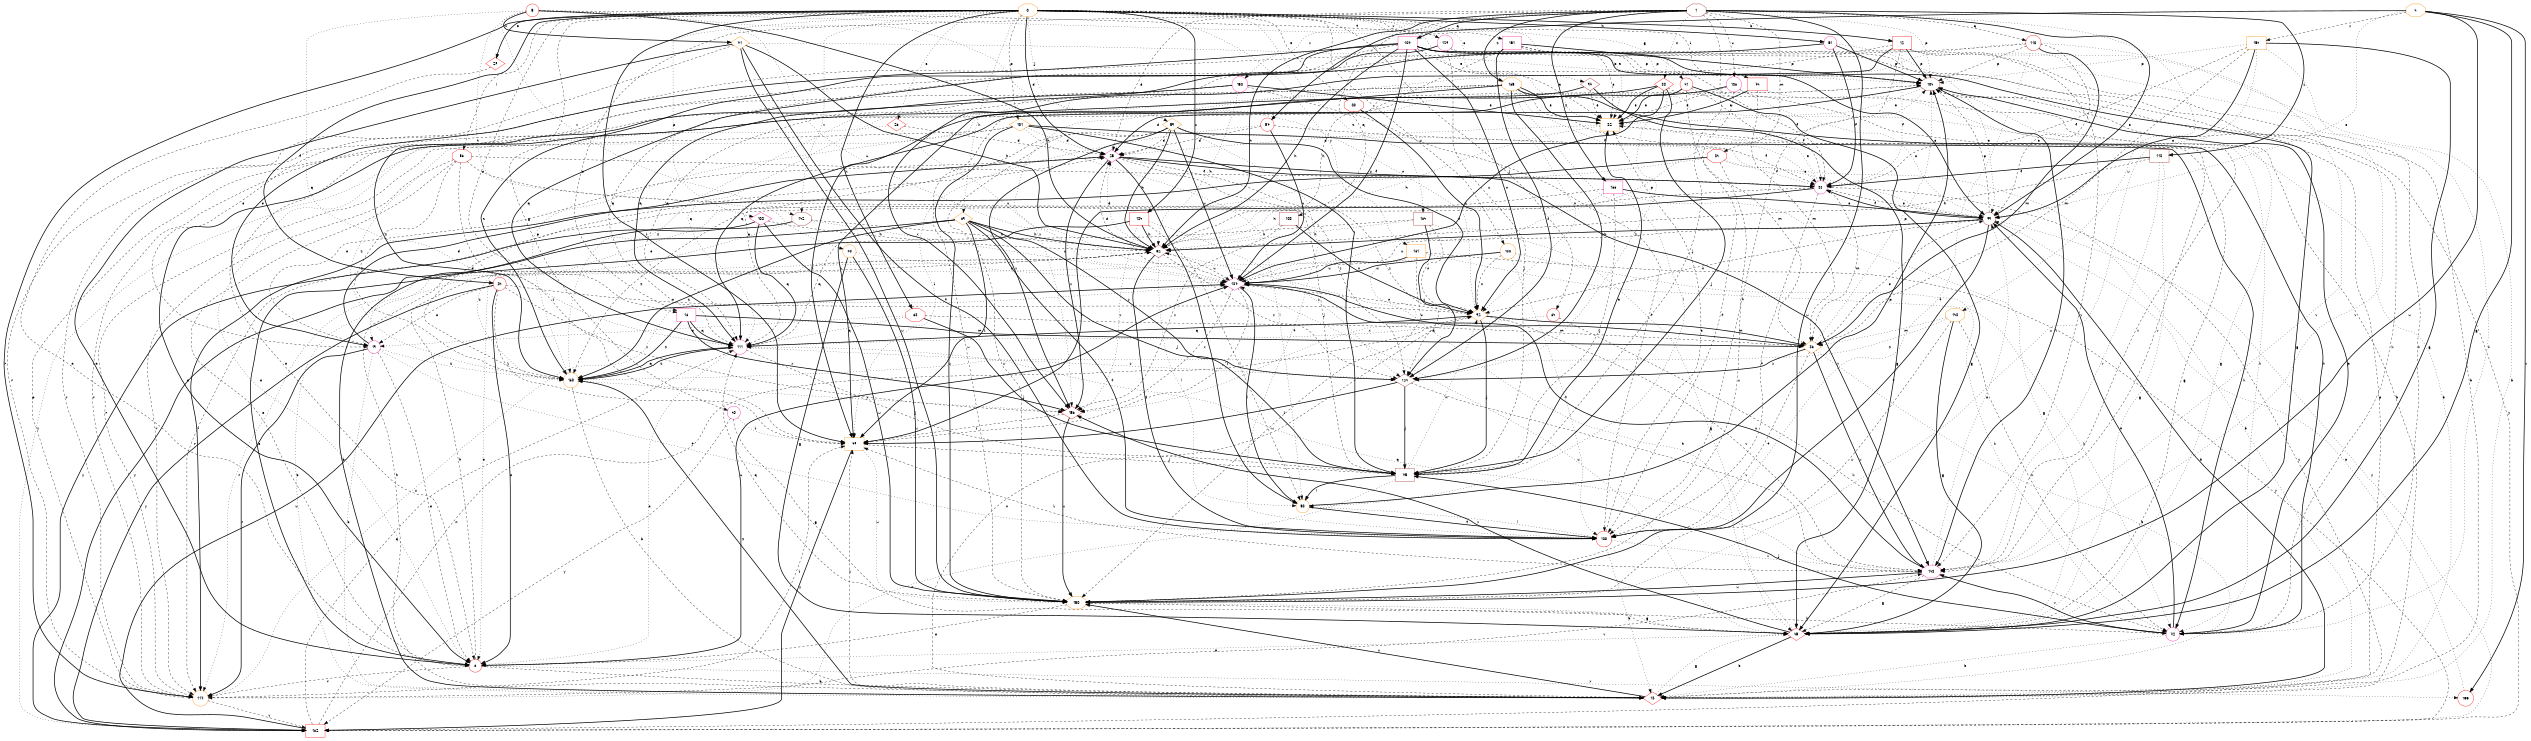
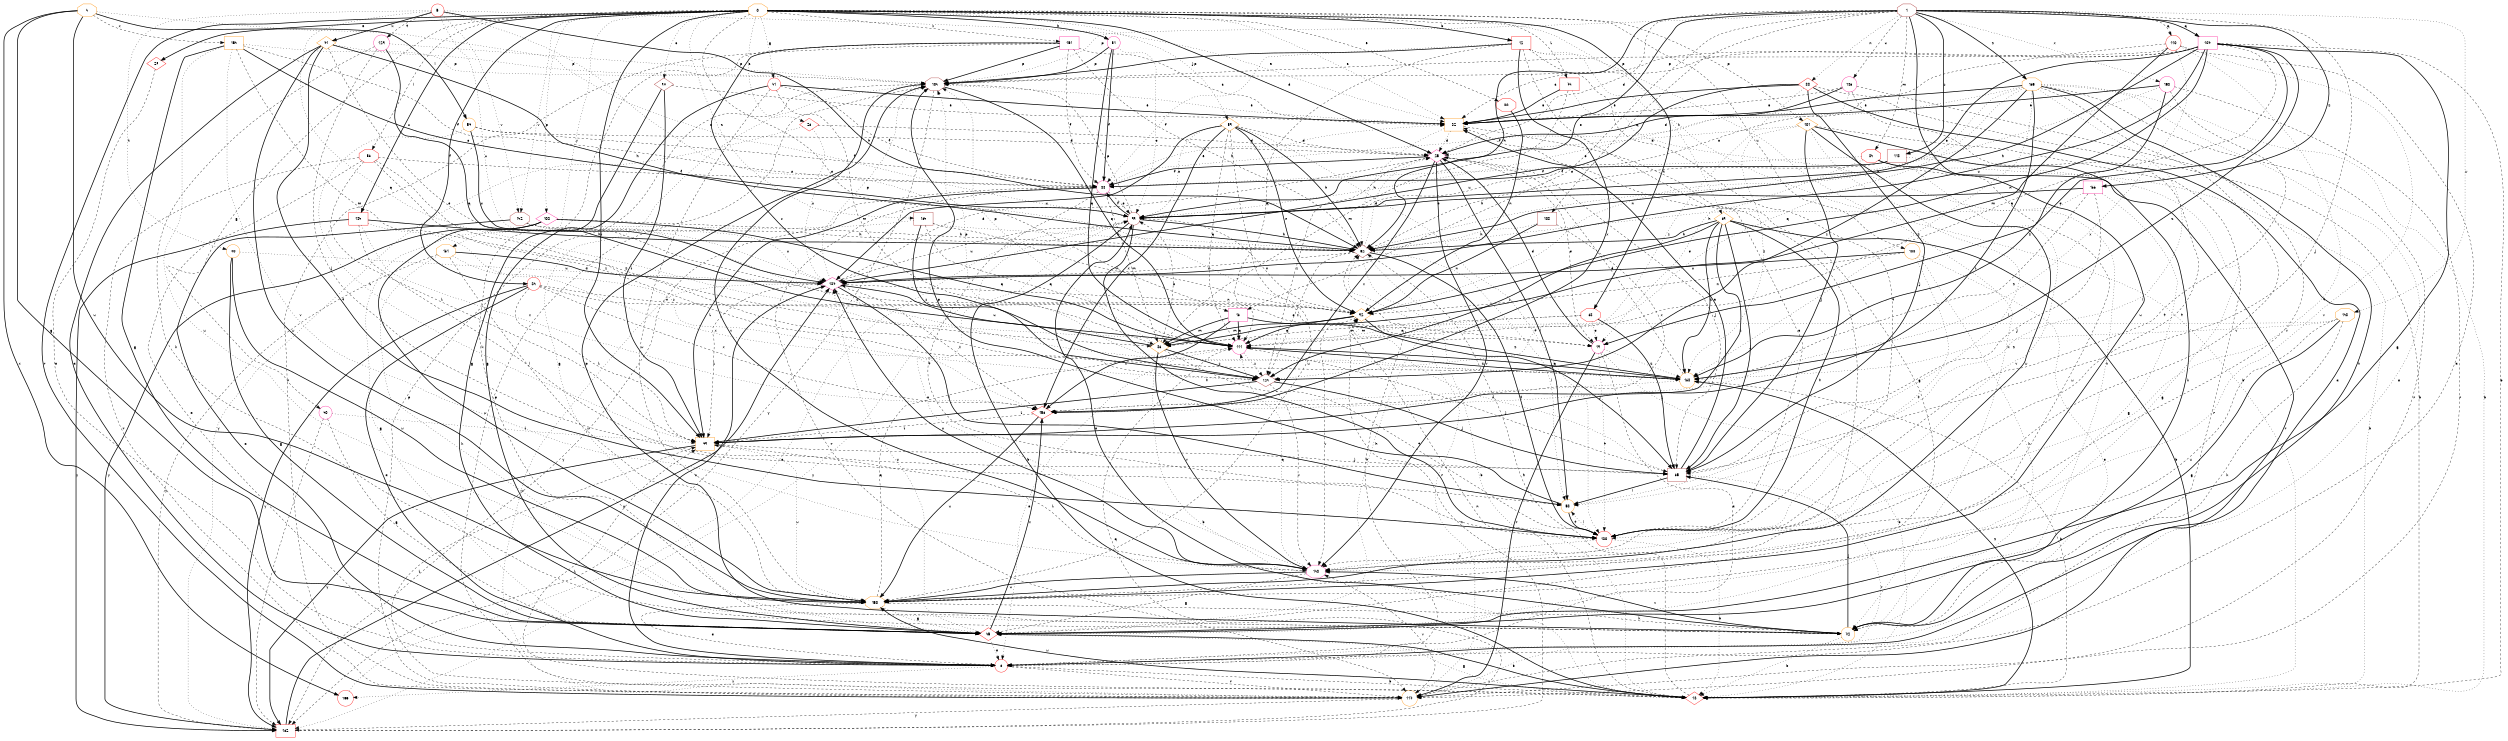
  strict digraph {
    fontname="Patrick Hand"
    node [color=red fontname="Patrick Hand" shape=circle]
    edge [fontname="Patrick Hand" style=bold]
    0 [color=darkorange shape=octagon]
    12 [shape=box]
    16 [color=deeppink shape=box]
    25 [color=deeppink shape=diamond]
    26 [shape=diamond]
    29 [shape=diamond]
    30 [shape=octagon]
    32 [color=darkorange shape=box]
    34
    40 [color=deeppink]
    41
    51 [color=deeppink]
    56 [shape=octagon]
    59 [color=darkorange shape=diamond]
-   64
    68 [shape=octagon]
    69 [color=darkorange shape=diamond]
    74 [shape=box]
    79 [color=darkorange shape=box]
    97 [color=brown shape=diamond]
    101 [color=darkorange shape=diamond]
    103 [color=deeppink shape=diamond]
    117 [color=darkorange]
    133 [color=darkorange]
    134 [shape=box]
    142 [color=brown shape=octagon]
    151 [color=deeppink shape=box]
-   161 [color=darkorange shape=box]
+   161 [color=darkorange shape=octagon]
    164 [color=brown shape=box]
    104 [color=brown shape=octagon]
    111 [color=deeppink]
    13 [shape=diamond]
    38 [color=deeppink]
-   72 [color=deeppink]
+   72 [color=darkorange]
    130
    143 [color=deeppink shape=octagon]
    156 [shape=diamond]
    168 [color=darkorange]
    86 [color=darkorange shape=diamond]
-   65 [color=brown shape=box label=75]
+   65 [color=brown shape=box]
    19 [color=deeppink]
    58 [color=darkorange]
    124 [color=brown shape=diamond]
    137 [color=deeppink shape=diamond]
    162 [shape=box]
    6
    92 [color=darkorange shape=diamond]
    52 [color=brown shape=diamond]
    45 [shape=diamond]
    150 [color=darkorange shape=octagon]
    99 [color=brown]
    1 [color=brown shape=octagon]
    84 [shape=octagon]
    88 [shape=diamond]
    107 [color=deeppink shape=box]
    108 [color=brown shape=box]
    110
    118 [color=brown shape=box]
    136 [color=deeppink]
    148 [color=darkorange shape=octagon]
    153 [color=deeppink]
    165 [color=darkorange shape=octagon]
    166 [color=deeppink shape=box]
    4 [color=darkorange shape=octagon]
-   57
+   57 [color=darkorange]
    154 [color=darkorange shape=box]
    155
    5
    70 [color=darkorange]
    71 [color=darkorange shape=diamond]
    129 [color=deeppink]
    0 -> 12 [label=b]
    0 -> 16 [label=c style=dashed]
    0 -> 25 [label=d]
    0 -> 26 [label=e style=dotted]
    0 -> 29 [label=e]
    0 -> 30 [label=e style=dashed]
    0 -> 32 [label=e style=dotted]
    0 -> 34 [label=f]
    0 -> 40 [label=g style=dashed]
    0 -> 41 [label=g style=dotted]
    0 -> 51 [label=h]
    0 -> 56 [label=i style=dashed]
    0 -> 59 [label=j style=dotted]
-   0 -> 64 [label=j style=dashed]
    0 -> 68 [label=k]
    0 -> 69 [label=k style=dotted]
    0 -> 74 [label=l style=dashed]
    0 -> 79 [label=l]
    0 -> 97 [label=o style=dotted]
    0 -> 101 [label=p style=dashed]
    0 -> 103 [label=p style=dotted]
    0 -> 117 [label=r]
    0 -> 133 [label=u style=dashed]
    0 -> 134 [label=u]
    0 -> 142 [label=v style=dotted]
    0 -> 151 [label=x style=dashed]
    0 -> 161 [label=y style=dotted]
    0 -> 164 [label=z style=dotted]
    12 -> 104 [label=p]
    12 -> 111 [label=q style=dashed]
    12 -> 13 [label=b style=dotted]
    12 -> 38 [label=f style=dotted]
    12 -> 72 [label=k style=dotted]
    12 -> 130 [label=t style=dashed]
    12 -> 143 [label=v style=dashed]
    12 -> 156 [label=x]
    16 -> 111 [label=q]
    16 -> 156 [label=x]
    16 -> 168 [label=z]
    16 -> 86 [label=m]
    25 -> 38 [label=f]
    25 -> 143 [label=v]
    25 -> 156 [label=x]
    25 -> 65 [label=j style=dashed]
    25 -> 19 [label=c style=dashed]
    25 -> 58 [label=i]
    25 -> 124 [label=s style=dashed]
    26 -> 25 [label=d style=dashed]
    26 -> 137 [label=u style=dotted]
    26 -> 162 [label=y style=dotted]
    29 -> 6 [label=a style=dashed]
    30 -> 92 [label=n]
    32 -> 25 [label=d style=dotted]
    32 -> 52 [label=h style=dotted]
    32 -> 45 [label=g style=dashed]
    34 -> 79 [label=l style=dashed]
    34 -> 156 [label=x style=dashed]
    34 -> 19 [label=c style=dashed]
    34 -> 162 [label=y]
    34 -> 6 [label=a]
    34 -> 92 [label=n style=dashed]
    40 -> 79 [label=l style=dotted]
    40 -> 162 [label=y style=dashed]
    40 -> 45 [label=g style=dashed]
    41 -> 32 [label=e]
    41 -> 38 [label=f style=dashed]
    41 -> 86 [label=m style=dashed]
    41 -> 45 [label=g]
    41 -> 150 [label=w style=dashed]
    51 -> 104 [label=p]
    51 -> 111 [label=q]
    51 -> 38 [label=f]
    51 -> 99 [label=o style=dotted]
    56 -> 79 [label=l style=dashed]
    56 -> 117 [label=r style=dashed]
    56 -> 38 [label=f style=dashed]
    56 -> 168 [label=z style=dashed]
    56 -> 124 [label=s style=dashed]
    56 -> 6 [label=a style=dashed]
    59 -> 25 [label=d style=dashed]
    59 -> 111 [label=q style=dashed]
    59 -> 130 [label=t style=dotted]
    59 -> 156 [label=x]
    59 -> 137 [label=u]
    59 -> 92 [label=n]
    59 -> 52 [label=h]
    59 -> 150 [label=w style=dashed]
    59 -> 99 [label=o style=dotted]
-   64 -> 111 [label=q style=dotted]
-   64 -> 72 [label=k style=dashed]
    68 -> 111 [label=q style=dotted]
    68 -> 86 [label=m style=dashed]
    68 -> 65 [label=j]
    68 -> 19 [label=c style=dotted]
    69 -> 79 [label=l]
    69 -> 13 [label=b]
    69 -> 130 [label=t]
    69 -> 168 [label=z]
    69 -> 65 [label=j]
    69 -> 124 [label=s]
    69 -> 52 [label=h]
    74 -> 32 [label=e]
    74 -> 72 [label=k style=dotted]
    74 -> 86 [label=m style=dashed]
    79 -> 65 [label=j style=dashed]
    79 -> 162 [label=y]
    79 -> 150 [label=w style=dotted]
    97 -> 32 [label=e style=dashed]
    97 -> 79 [label=l]
    97 -> 45 [label=g]
    101 -> 25 [label=d style=dotted]
    101 -> 117 [label=r style=dashed]
    101 -> 72 [label=k]
    101 -> 168 [label=z style=dotted]
    101 -> 65 [label=j]
    101 -> 58 [label=i style=dotted]
    101 -> 150 [label=w]
    103 -> 111 [label=q]
    103 -> 162 [label=y]
    103 -> 52 [label=h style=dashed]
    103 -> 150 [label=w]
    117 -> 79 [label=l style=dashed]
    117 -> 104 [label=p style=dashed]
    117 -> 143 [label=v style=dashed]
    117 -> 137 [label=u style=dotted]
    117 -> 162 [label=y style=dashed]
    133 -> 72 [label=k style=dotted]
    133 -> 130 [label=t style=dotted]
    133 -> 137 [label=u]
    133 -> 6 [label=a style=dotted]
    133 -> 92 [label=n style=dashed]
    134 -> 156 [label=x style=dotted]
    134 -> 58 [label=i style=dashed]
    134 -> 124 [label=s style=dotted]
    134 -> 162 [label=y]
    134 -> 52 [label=h]
    142 -> 168 [label=z style=dotted]
    142 -> 137 [label=u style=dotted]
    142 -> 6 [label=a]
    142 -> 52 [label=h style=dashed]
    151 -> 32 [label=e style=dashed]
    151 -> 117 [label=r style=dashed]
    151 -> 104 [label=p]
    151 -> 38 [label=f style=dashed]
    151 -> 72 [label=k style=dashed]
    151 -> 124 [label=s]
    151 -> 52 [label=h style=dashed]
    161 -> 72 [label=k style=dotted]
    161 -> 156 [label=x style=dotted]
    161 -> 137 [label=u]
    161 -> 162 [label=y style=dashed]
    161 -> 150 [label=w style=dashed]
    164 -> 111 [label=q style=dashed]
    164 -> 124 [label=s]
    164 -> 92 [label=n style=dashed]
    164 -> 52 [label=h style=dotted]
    164 -> 45 [label=g style=dotted]
    104 -> 32 [label=e style=dotted]
    104 -> 111 [label=q]
    104 -> 143 [label=v]
    104 -> 162 [label=y style=dashed]
    104 -> 45 [label=g style=dotted]
    111 -> 168 [label=z]
    111 -> 65 [label=j style=dashed]
    111 -> 124 [label=s style=dotted]
    111 -> 6 [label=a style=dotted]
    13 -> 79 [label=l style=dashed]
    13 -> 104 [label=p style=dashed]
    13 -> 168 [label=z]
    13 -> 92 [label=n style=dashed]
    13 -> 52 [label=h style=dashed]
    13 -> 45 [label=g style=dotted]
    13 -> 150 [label=w]
    38 -> 32 [label=e style=dotted]
    38 -> 79 [label=l]
    38 -> 117 [label=r style=dashed]
    38 -> 130 [label=t style=dashed]
    38 -> 86 [label=m style=dashed]
    38 -> 162 [label=y style=dashed]
    38 -> 99 [label=o style=dashed]
    72 -> 104 [label=p]
    72 -> 13 [label=b style=dotted]
    72 -> 143 [label=v]
    72 -> 65 [label=j]
    72 -> 99 [label=o]
    130 -> 32 [label=e style=dashed]
    130 -> 13 [label=b style=dotted]
    130 -> 143 [label=v style=dotted]
    130 -> 58 [label=i style=dotted]
    143 -> 79 [label=l style=dashed]
    143 -> 111 [label=q style=dotted]
    143 -> 137 [label=u]
    143 -> 45 [label=g style=dashed]
    143 -> 150 [label=w]
    143 -> 99 [label=o style=dotted]
    156 -> 79 [label=l style=dashed]
    156 -> 150 [label=w]
    168 -> 25 [label=d style=dashed]
    168 -> 104 [label=p style=dotted]
    168 -> 111 [label=q]
    168 -> 13 [label=b style=dashed]
    168 -> 156 [label=x style=dotted]
    86 -> 104 [label=p style=dotted]
    86 -> 13 [label=b style=dotted]
    86 -> 130 [label=t style=dashed]
    86 -> 143 [label=v]
    86 -> 124 [label=s]
    86 -> 137 [label=u]
    86 -> 99 [label=o style=dashed]
    65 -> 32 [label=e]
    65 -> 117 [label=r style=dotted]
    65 -> 58 [label=i]
    65 -> 92 [label=n style=dotted]
    19 -> 25 [label=d]
    19 -> 117 [label=r]
    19 -> 13 [label=b style=dotted]
    19 -> 130 [label=t style=dotted]
    19 -> 168 [label=z style=dotted]
    19 -> 6 [label=a style=dashed]
    58 -> 104 [label=p]
    58 -> 130 [label=t]
    124 -> 79 [label=l]
    124 -> 143 [label=v style=dashed]
    124 -> 65 [label=j]
    137 -> 25 [label=d style=dashed]
    137 -> 79 [label=l style=dashed]
    137 -> 104 [label=p style=dotted]
    137 -> 156 [label=x style=dashed]
    137 -> 58 [label=i]
    137 -> 92 [label=n style=dashed]
    162 -> 111 [label=q style=dashed]
    162 -> 137 [label=u]
    162 -> 92 [label=n style=dashed]
    6 -> 117 [label=r style=dashed]
    6 -> 13 [label=b style=dashed]
    6 -> 137 [label=u]
    6 -> 52 [label=h style=dashed]
    6 -> 155 [label=x style=dotted]
    92 -> 111 [label=q]
    92 -> 143 [label=v style=dashed]
    92 -> 86 [label=m]
    92 -> 65 [label=j]
    52 -> 25 [label=d style=dotted]
    52 -> 117 [label=r style=dotted]
    52 -> 13 [label=b style=dotted]
    52 -> 130 [label=t]
    52 -> 58 [label=i style=dotted]
    52 -> 124 [label=s style=dashed]
    52 -> 137 [label=u style=dashed]
    45 -> 13 [label=b]
    45 -> 156 [label=x]
    45 -> 137 [label=u style=dotted]
    45 -> 6 [label=a style=dotted]
    45 -> 52 [label=h style=dotted]
    150 -> 111 [label=q style=dashed]
    150 -> 72 [label=k style=dashed]
    150 -> 6 [label=a style=dashed]
    150 -> 45 [label=g style=dotted]
    99 -> 104 [label=p style=dashed]
    99 -> 13 [label=b]
    99 -> 38 [label=f]
    99 -> 130 [label=t]
    99 -> 137 [label=u style=dashed]
    99 -> 162 [label=y style=dotted]
    99 -> 92 [label=n style=dashed]
    99 -> 52 [label=h]
    1 -> 16 [label=c style=dashed]
    1 -> 25 [label=d style=dashed]
    1 -> 104 [label=p style=dotted]
    1 -> 65 [label=j style=dashed]
    1 -> 52 [label=h]
    1 -> 150 [label=w]
    1 -> 99 [label=o]
    1 -> 84 [label=m style=dashed]
    1 -> 88 [label=n style=dotted]
    1 -> 107 [label=q]
    1 -> 108 [label=q style=dashed]
    1 -> 110 [label=q style=dashed]
    1 -> 118 [label=s]
    1 -> 136 [label=u style=dashed]
    1 -> 148 [label=w style=dotted]
    1 -> 153 [label=x style=dotted]
    1 -> 165 [label=z]
    1 -> 166 [label=z]
    84 -> 117 [label=r]
    84 -> 13 [label=b style=dotted]
    84 -> 38 [label=f style=dotted]
    84 -> 19 [label=c style=dotted]
    84 -> 150 [label=w style=dashed]
    88 -> 32 [label=e]
    88 -> 13 [label=b style=dashed]
    88 -> 65 [label=j]
    88 -> 124 [label=s style=dotted]
    88 -> 137 [label=u]
    88 -> 6 [label=a]
    107 -> 32 [label=e style=dashed]
    107 -> 104 [label=p style=dashed]
    107 -> 111 [label=q style=dashed]
    107 -> 13 [label=b style=dashed]
    107 -> 168 [label=z]
    107 -> 19 [label=c]
    107 -> 137 [label=u]
    107 -> 92 [label=n]
    107 -> 52 [label=h]
    107 -> 45 [label=g]
    107 -> 99 [label=o]
    108 -> 156 [label=x style=dashed]
    108 -> 92 [label=n]
    108 -> 52 [label=h style=dotted]
    110 -> 104 [label=p style=dashed]
    110 -> 130 [label=t style=dotted]
    110 -> 143 [label=v style=dotted]
    110 -> 156 [label=x style=dotted]
    110 -> 86 [label=m]
    110 -> 6 [label=a style=dashed]
    110 -> 99 [label=o style=dashed]
    118 -> 38 [label=f]
    118 -> 143 [label=v style=dotted]
    118 -> 52 [label=h style=dashed]
    118 -> 45 [label=g style=dotted]
    136 -> 25 [label=d]
    136 -> 32 [label=e style=dashed]
    136 -> 130 [label=t style=dashed]
    136 -> 143 [label=v style=dashed]
    136 -> 99 [label=o style=dotted]
    148 -> 72 [label=k style=dashed]
    148 -> 168 [label=z style=dotted]
    148 -> 86 [label=m style=dotted]
    148 -> 45 [label=g]
    148 -> 150 [label=w style=dashed]
    153 -> 32 [label=e]
    153 -> 117 [label=r style=dashed]
    153 -> 130 [label=t style=dashed]
    153 -> 168 [label=z]
    153 -> 52 [label=h style=dotted]
    165 -> 32 [label=e]
    165 -> 79 [label=l]
    165 -> 117 [label=r style=dashed]
    165 -> 111 [label=q style=dotted]
    165 -> 13 [label=b style=dotted]
    165 -> 38 [label=f style=dotted]
    165 -> 72 [label=k]
    165 -> 143 [label=v style=dashed]
    165 -> 168 [label=z style=dotted]
    165 -> 58 [label=i style=dotted]
    165 -> 124 [label=s]
    165 -> 6 [label=a style=dotted]
    165 -> 92 [label=n style=dotted]
    166 -> 168 [label=z style=dashed]
    166 -> 65 [label=j style=dashed]
    166 -> 52 [label=h style=dotted]
    166 -> 45 [label=g style=dotted]
    166 -> 99 [label=o]
    4 -> 45 [label=g]
    4 -> 150 [label=w]
    4 -> 99 [label=o style=dotted]
    4 -> 57 [label=i]
    4 -> 154 [label=x style=dashed]
    4 -> 155 [label=x]
    57 -> 25 [label=d style=dashed]
    57 -> 79 [label=l style=dotted]
    57 -> 38 [label=f style=dashed]
    57 -> 137 [label=u]
    154 -> 104 [label=p style=dotted]
    154 -> 38 [label=f style=dashed]
    154 -> 143 [label=v style=dotted]
    154 -> 86 [label=m style=dashed]
    154 -> 45 [label=g]
    154 -> 150 [label=w style=dotted]
    154 -> 99 [label=o]
    155 -> 99 [label=o style=dotted]
    5 -> 32 [label=e style=dotted]
    5 -> 142 [label=v style=dotted]
    5 -> 111 [label=q style=dotted]
    5 -> 137 [label=u style=dotted]
    5 -> 92 [label=n style=dotted]
    5 -> 52 [label=h]
    5 -> 70 [label=k style=dotted]
    5 -> 71 [label=k]
    5 -> 129 [label=t style=dashed]
    70 -> 137 [label=u style=dotted]
    70 -> 45 [label=g]
    70 -> 150 [label=w]
    71 -> 104 [label=p style=dotted]
    71 -> 130 [label=t]
    71 -> 19 [label=c style=dashed]
    71 -> 6 [label=a]
    71 -> 52 [label=h]
    71 -> 150 [label=w]
    129 -> 104 [label=p style=dotted]
    129 -> 111 [label=q]
    129 -> 72 [label=k style=dashed]
    129 -> 65 [label=j style=dashed]
  }
